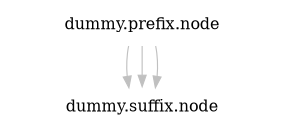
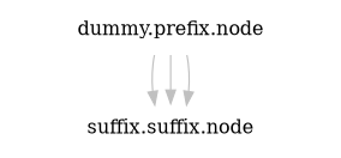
  digraph {
    rankdir=TB
    node [color=invis]
    edge [color=grey]
    "dummy.prefix.node" [shape=hexagon]
-   "dummy.suffix.node" [shape=house]
+   "dummy.suffix.node" [shape=house label="suffix.suffix.node"]
    "dummy.prefix.node" -> "dummy.suffix.node"
    "dummy.prefix.node" -> "dummy.suffix.node"
    "dummy.prefix.node" -> "dummy.suffix.node"
  }
